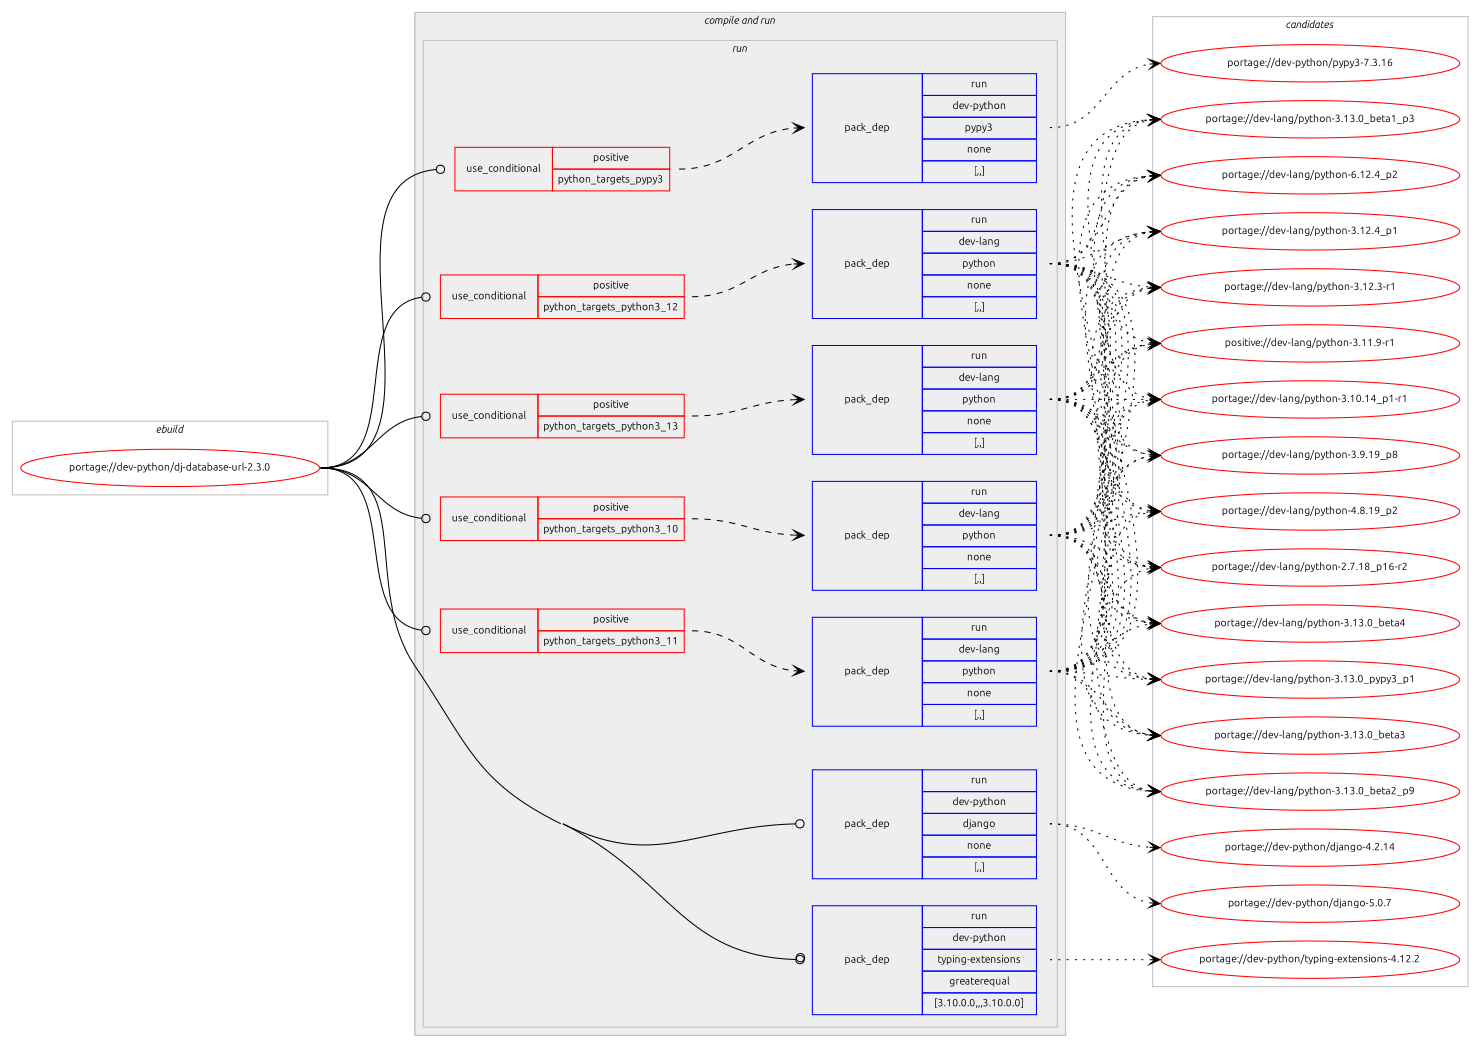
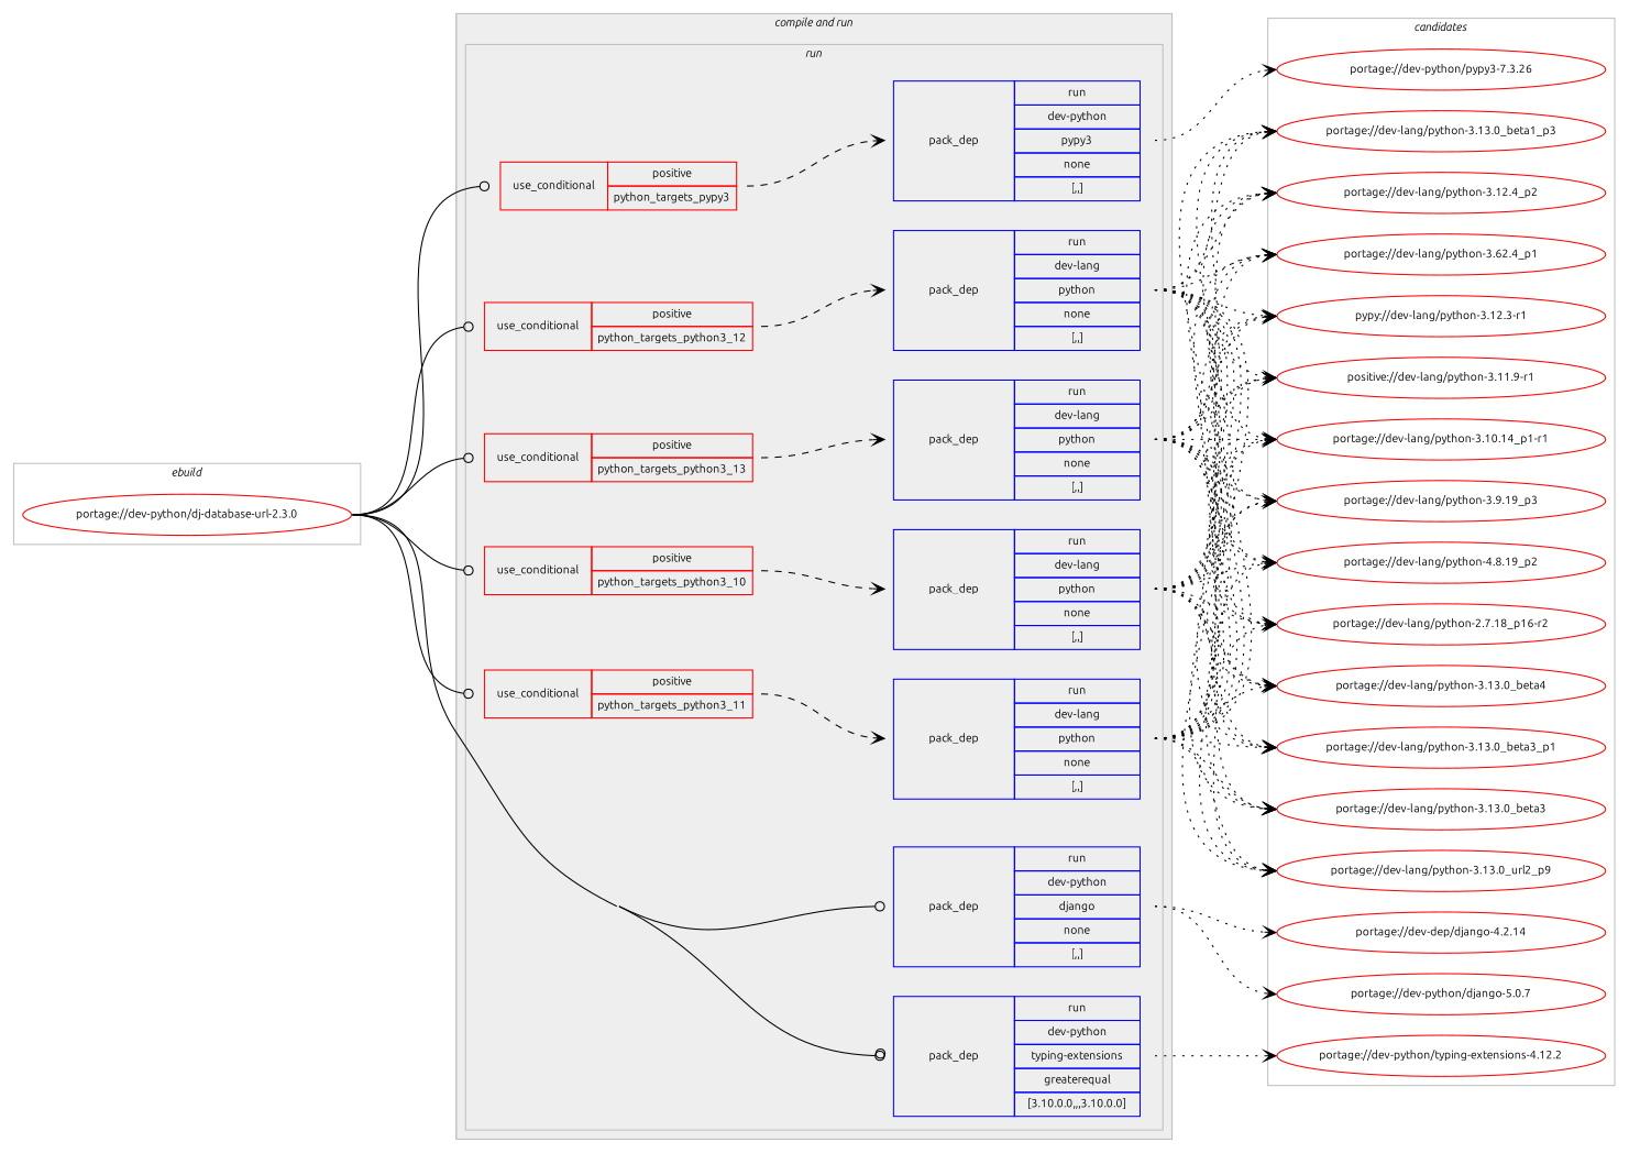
  digraph {
    compound=true
    concentrate=true
    fontname=Ubuntu
    fontsize=10
    newrank=true
    rankdir=LR
    ranksep=1.5
    node [color=red fontname=Ubuntu fontsize=10]
    edge [arrowhead=vee fontname=Ubuntu headport=w style=dotted tailport=e weight=100]
    n1 [label="portage://dev-python/dj-database-url-2.3.0" width=4]
    n2 [color=blue label=<<TABLE BORDER="0" CELLBORDER="1" CELLSPACING="0" CELLPADDING="4" WIDTH="220"><TR><TD ROWSPAN="6" CELLPADDING="30">pack_dep</TD></TR><TR><TD WIDTH="110">run</TD></TR><TR><TD>dev-python</TD></TR><TR><TD>pypy3</TD></TR><TR><TD>none</TD></TR><TR><TD>[,,]</TD></TR></TABLE>> shape=none]
    n3 [label=<<TABLE BORDER="0" CELLBORDER="1" CELLSPACING="0" CELLPADDING="4"><TR><TD ROWSPAN="3" CELLPADDING="10">use_conditional</TD></TR><TR><TD>positive</TD></TR><TR><TD>python_targets_pypy3</TD></TR></TABLE>> shape=none]
    n4 [color=blue label=<<TABLE BORDER="0" CELLBORDER="1" CELLSPACING="0" CELLPADDING="4" WIDTH="220"><TR><TD ROWSPAN="6" CELLPADDING="30">pack_dep</TD></TR><TR><TD WIDTH="110">run</TD></TR><TR><TD>dev-lang</TD></TR><TR><TD>python</TD></TR><TR><TD>none</TD></TR><TR><TD>[,,]</TD></TR></TABLE>> shape=none]
    n5 [label=<<TABLE BORDER="0" CELLBORDER="1" CELLSPACING="0" CELLPADDING="4"><TR><TD ROWSPAN="3" CELLPADDING="10">use_conditional</TD></TR><TR><TD>positive</TD></TR><TR><TD>python_targets_python3_10</TD></TR></TABLE>> shape=none]
    n6 [color=blue label=<<TABLE BORDER="0" CELLBORDER="1" CELLSPACING="0" CELLPADDING="4" WIDTH="220"><TR><TD ROWSPAN="6" CELLPADDING="30">pack_dep</TD></TR><TR><TD WIDTH="110">run</TD></TR><TR><TD>dev-lang</TD></TR><TR><TD>python</TD></TR><TR><TD>none</TD></TR><TR><TD>[,,]</TD></TR></TABLE>> shape=none]
    n7 [label=<<TABLE BORDER="0" CELLBORDER="1" CELLSPACING="0" CELLPADDING="4"><TR><TD ROWSPAN="3" CELLPADDING="10">use_conditional</TD></TR><TR><TD>positive</TD></TR><TR><TD>python_targets_python3_11</TD></TR></TABLE>> shape=none]
    n8 [color=blue label=<<TABLE BORDER="0" CELLBORDER="1" CELLSPACING="0" CELLPADDING="4" WIDTH="220"><TR><TD ROWSPAN="6" CELLPADDING="30">pack_dep</TD></TR><TR><TD WIDTH="110">run</TD></TR><TR><TD>dev-lang</TD></TR><TR><TD>python</TD></TR><TR><TD>none</TD></TR><TR><TD>[,,]</TD></TR></TABLE>> shape=none]
    n9 [label=<<TABLE BORDER="0" CELLBORDER="1" CELLSPACING="0" CELLPADDING="4"><TR><TD ROWSPAN="3" CELLPADDING="10">use_conditional</TD></TR><TR><TD>positive</TD></TR><TR><TD>python_targets_python3_12</TD></TR></TABLE>> shape=none]
    n10 [color=blue label=<<TABLE BORDER="0" CELLBORDER="1" CELLSPACING="0" CELLPADDING="4" WIDTH="220"><TR><TD ROWSPAN="6" CELLPADDING="30">pack_dep</TD></TR><TR><TD WIDTH="110">run</TD></TR><TR><TD>dev-lang</TD></TR><TR><TD>python</TD></TR><TR><TD>none</TD></TR><TR><TD>[,,]</TD></TR></TABLE>> shape=none]
    n11 [label=<<TABLE BORDER="0" CELLBORDER="1" CELLSPACING="0" CELLPADDING="4"><TR><TD ROWSPAN="3" CELLPADDING="10">use_conditional</TD></TR><TR><TD>positive</TD></TR><TR><TD>python_targets_python3_13</TD></TR></TABLE>> shape=none]
    n12 [color=blue label=<<TABLE BORDER="0" CELLBORDER="1" CELLSPACING="0" CELLPADDING="4" WIDTH="220"><TR><TD ROWSPAN="6" CELLPADDING="30">pack_dep</TD></TR><TR><TD WIDTH="110">run</TD></TR><TR><TD>dev-python</TD></TR><TR><TD>django</TD></TR><TR><TD>none</TD></TR><TR><TD>[,,]</TD></TR></TABLE>> shape=none]
    n13 [color=blue label=<<TABLE BORDER="0" CELLBORDER="1" CELLSPACING="0" CELLPADDING="4" WIDTH="220"><TR><TD ROWSPAN="6" CELLPADDING="30">pack_dep</TD></TR><TR><TD WIDTH="110">run</TD></TR><TR><TD>dev-python</TD></TR><TR><TD>typing-extensions</TD></TR><TR><TD>greaterequal</TD></TR><TR><TD>[3.10.0.0,,,3.10.0.0]</TD></TR></TABLE>> shape=none]
-   n14 [label="portage://dev-python/pypy3-7.3.16" width=4]
+   n14 [label="portage://dev-python/pypy3-7.3.26" width=4]
    n15 [label="portage://dev-lang/python-3.13.0_beta4" width=4]
-   n16 [label="portage://dev-lang/python-3.13.0_pypy3_p1" width=4]
+   n16 [label="portage://dev-lang/python-3.13.0_beta3_p1" width=4]
    n17 [label="portage://dev-lang/python-3.13.0_beta3" width=4]
-   n18 [label="portage://dev-lang/python-3.13.0_beta2_p9" width=4]
+   n18 [label="portage://dev-lang/python-3.13.0_url2_p9" width=4]
    n19 [label="portage://dev-lang/python-3.13.0_beta1_p3" width=4]
-   n20 [label="portage://dev-lang/python-6.12.4_p2" width=4]
-   n21 [label="portage://dev-lang/python-3.12.4_p1" width=4]
-   n22 [label="portage://dev-lang/python-3.12.3-r1" width=4]
+   n20 [label="portage://dev-lang/python-3.12.4_p2" width=4]
+   n21 [label="portage://dev-lang/python-3.62.4_p1" width=4]
+   n22 [label="pypy://dev-lang/python-3.12.3-r1" width=4]
    n23 [label="positive://dev-lang/python-3.11.9-r1" width=4]
    n24 [label="portage://dev-lang/python-3.10.14_p1-r1" width=4]
-   n25 [label="portage://dev-lang/python-3.9.19_p8" width=4]
+   n25 [label="portage://dev-lang/python-3.9.19_p3" width=4]
    n26 [label="portage://dev-lang/python-4.8.19_p2" width=4]
    n27 [label="portage://dev-lang/python-2.7.18_p16-r2" width=4]
    n28 [label="portage://dev-python/django-5.0.7" width=4]
-   n29 [label="portage://dev-python/django-4.2.14" width=4]
+   n29 [label="portage://dev-dep/django-4.2.14" width=4]
    n30 [label="portage://dev-python/typing-extensions-4.12.2" width=4]
    subgraph cluster_1 {
      color=gray
      label=<<i>ebuild</i>>
      n1
    }
    subgraph cluster_2 {
      color=gray
      label=<<i>dependencies</i>>
      subgraph cluster_3 {
        color=gray
        fillcolor="#eeeeee"
        label=<<i>compile</i>>
        style=filled
      }
      subgraph cluster_4 {
        color=gray
        fillcolor="#eeeeee"
        label=<<i>compile and run</i>>
        style=filled
      }
      subgraph cluster_5 {
        color=gray
        fillcolor="#eeeeee"
        label=<<i>run</i>>
        style=filled
        subgraph sub_6 {
          color=gray
          fillcolor="#eeeeee"
          label=<<i>run</i>>
          style=filled
          n3
          subgraph sub_7 {
            color=gray
            fillcolor="#eeeeee"
            label=<<i>run</i>>
            style=filled
            n2
          }
        }
        subgraph sub_8 {
          color=gray
          fillcolor="#eeeeee"
          label=<<i>run</i>>
          style=filled
          n5
          subgraph sub_9 {
            color=gray
            fillcolor="#eeeeee"
            label=<<i>run</i>>
            style=filled
            n4
          }
        }
        subgraph sub_10 {
          color=gray
          fillcolor="#eeeeee"
          label=<<i>run</i>>
          style=filled
          n7
          subgraph sub_11 {
            color=gray
            fillcolor="#eeeeee"
            label=<<i>run</i>>
            style=filled
            n6
          }
        }
        subgraph sub_12 {
          color=gray
          fillcolor="#eeeeee"
          label=<<i>run</i>>
          style=filled
          n9
          subgraph sub_13 {
            color=gray
            fillcolor="#eeeeee"
            label=<<i>run</i>>
            style=filled
            n8
          }
        }
        subgraph sub_14 {
          color=gray
          fillcolor="#eeeeee"
          label=<<i>run</i>>
          style=filled
          n11
          subgraph sub_15 {
            color=gray
            fillcolor="#eeeeee"
            label=<<i>run</i>>
            style=filled
            n10
          }
        }
        subgraph sub_16 {
          color=gray
          fillcolor="#eeeeee"
          label=<<i>run</i>>
          style=filled
          n12
        }
        subgraph sub_17 {
          color=gray
          fillcolor="#eeeeee"
          label=<<i>run</i>>
          style=filled
          n13
        }
      }
    }
    subgraph cluster_18 {
      color=gray
      label=<<i>candidates</i>>
      rank=same
      subgraph sub_19 {
        color=black
        label=<<i>candidates</i>>
        nodesep=1
        rank=same
        n14
      }
      subgraph sub_20 {
        color=black
        label=<<i>candidates</i>>
        nodesep=1
        rank=same
        n15
        n16
        n17
        n18
        n19
        n20
        n21
        n22
        n23
        n24
        n25
        n26
        n27
      }
      subgraph sub_21 {
        color=black
        label=<<i>candidates</i>>
        nodesep=1
        rank=same
        n15
        n16
        n17
        n18
        n19
        n20
        n21
        n22
        n23
        n24
        n25
        n26
        n27
      }
      subgraph sub_22 {
        color=black
        label=<<i>candidates</i>>
        nodesep=1
        rank=same
        n15
        n16
        n17
        n18
        n19
        n20
        n21
        n22
        n23
        n24
        n25
        n26
        n27
      }
      subgraph sub_23 {
        color=black
        label=<<i>candidates</i>>
        nodesep=1
        rank=same
        n15
        n16
        n17
        n18
        n19
        n20
        n21
        n22
        n23
        n24
        n25
        n26
        n27
      }
      subgraph sub_24 {
        color=black
        label=<<i>candidates</i>>
        nodesep=1
        rank=same
        n28
        n29
      }
      subgraph sub_25 {
        color=black
        label=<<i>candidates</i>>
        nodesep=1
        rank=same
        n30
      }
    }
    n1 -> n3 [arrowhead=odot style=solid weight=20]
    n1 -> n5 [arrowhead=odot style=solid weight=20]
    n1 -> n7 [arrowhead=odot style=solid weight=20]
    n1 -> n9 [arrowhead=odot style=solid weight=20]
    n1 -> n11 [arrowhead=odot style=solid weight=20]
    n1 -> n12 [arrowhead=odot style=solid weight=20]
    n1 -> n13 [arrowhead=odot style=solid weight=20]
    n2 -> n14
    n3 -> n2 [style=dashed weight=20]
    n4 -> n15
    n4 -> n16
    n4 -> n17
    n4 -> n18
    n4 -> n19
    n4 -> n20
    n4 -> n21
    n4 -> n22
    n4 -> n23
    n4 -> n24
    n4 -> n25
    n4 -> n26
    n4 -> n27
    n5 -> n4 [style=dashed weight=20]
    n6 -> n15
    n6 -> n16
    n6 -> n17
    n6 -> n18
    n6 -> n19
    n6 -> n20
    n6 -> n21
    n6 -> n22
    n6 -> n23
    n6 -> n24
    n6 -> n25
    n6 -> n26
    n6 -> n27
    n7 -> n6 [style=dashed weight=20]
    n8 -> n15
    n8 -> n16
    n8 -> n17
    n8 -> n18
    n8 -> n19
    n8 -> n20
    n8 -> n21
    n8 -> n22
    n8 -> n23
    n8 -> n24
    n8 -> n25
    n8 -> n26
    n8 -> n27
    n9 -> n8 [style=dashed weight=20]
    n10 -> n15
    n10 -> n16
    n10 -> n17
    n10 -> n18
    n10 -> n19
    n10 -> n20
    n10 -> n21
    n10 -> n22
    n10 -> n23
    n10 -> n24
    n10 -> n25
    n10 -> n26
    n10 -> n27
    n11 -> n10 [style=dashed weight=20]
    n12 -> n28
    n12 -> n29
    n13 -> n30
  }
